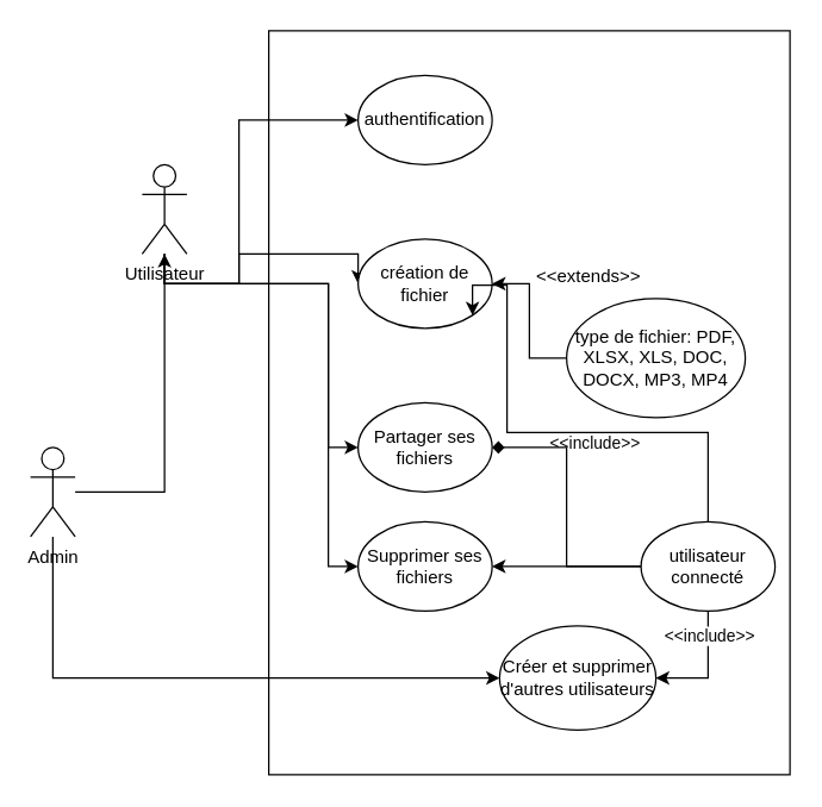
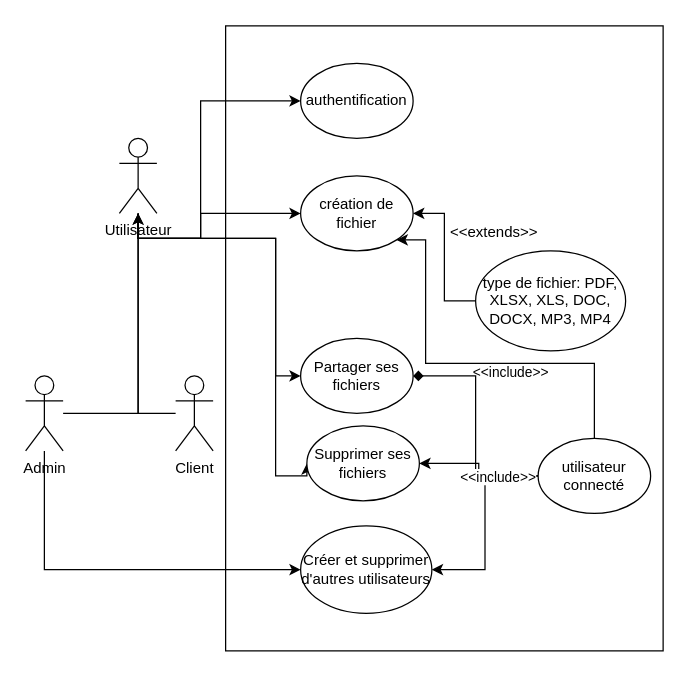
  <mxCell id="0" />
  <mxCell id="1" parent="0" />
  <mxCell id="2" value="" style="rounded=0;whiteSpace=wrap;html=1;" parent="1" vertex="1"><mxGeometry x="180" y="20" width="350" height="500" as="geometry" /></mxCell>
  <mxCell id="3" style="edgeStyle=orthogonalEdgeStyle;rounded=0;orthogonalLoop=1;jettySize=auto;html=1;entryX=0;entryY=0.5;entryDx=0;entryDy=0;" parent="1" source="7" target="13" edge="1"><mxGeometry relative="1" as="geometry"><Array as="points"><mxPoint x="160" y="190" /><mxPoint x="160" y="170" /></Array></mxGeometry></mxCell>
  <mxCell id="4" style="edgeStyle=orthogonalEdgeStyle;rounded=0;orthogonalLoop=1;jettySize=auto;html=1;entryX=0;entryY=0.5;entryDx=0;entryDy=0;" parent="1" source="7" target="17" edge="1"><mxGeometry relative="1" as="geometry"><Array as="points"><mxPoint x="220" y="190" /><mxPoint x="220" y="300" /></Array></mxGeometry></mxCell>
  <mxCell id="5" style="edgeStyle=orthogonalEdgeStyle;rounded=0;orthogonalLoop=1;jettySize=auto;html=1;entryX=0;entryY=0.5;entryDx=0;entryDy=0;" parent="1" source="7" target="18" edge="1"><mxGeometry relative="1" as="geometry"><Array as="points"><mxPoint x="220" y="190" /><mxPoint x="220" y="380" /></Array></mxGeometry></mxCell>
  <mxCell id="6" style="edgeStyle=orthogonalEdgeStyle;rounded=0;orthogonalLoop=1;jettySize=auto;html=1;entryX=0;entryY=0.5;entryDx=0;entryDy=0;" parent="1" source="7" target="27" edge="1"><mxGeometry relative="1" as="geometry"><Array as="points"><mxPoint x="160" y="190" /><mxPoint x="160" y="80" /></Array></mxGeometry></mxCell>
  <mxCell id="7" value="Utilisateur" style="shape=umlActor;verticalLabelPosition=bottom;verticalAlign=top;html=1;outlineConnect=0;" parent="1" vertex="1"><mxGeometry x="95" y="110" width="30" height="60" as="geometry" /></mxCell>
  <mxCell id="8" style="edgeStyle=orthogonalEdgeStyle;rounded=0;orthogonalLoop=1;jettySize=auto;html=1;" parent="1" source="10" target="7" edge="1"><mxGeometry relative="1" as="geometry" /></mxCell>
  <mxCell id="9" style="edgeStyle=orthogonalEdgeStyle;rounded=0;orthogonalLoop=1;jettySize=auto;html=1;entryX=0;entryY=0.5;entryDx=0;entryDy=0;" parent="1" source="10" target="19" edge="1"><mxGeometry relative="1" as="geometry"><Array as="points"><mxPoint x="35" y="455" /></Array></mxGeometry></mxCell>
  <mxCell id="10" value="Admin" style="shape=umlActor;verticalLabelPosition=bottom;verticalAlign=top;html=1;outlineConnect=0;" parent="1" vertex="1"><mxGeometry x="20" y="300" width="30" height="60" as="geometry" /></mxCell>
- <mxCell id="13" value="création de fichier" style="ellipse;whiteSpace=wrap;html=1;" parent="1" vertex="1"><mxGeometry x="240" y="160" width="90" height="60" as="geometry" /></mxCell>
+ <mxCell id="11" style="edgeStyle=orthogonalEdgeStyle;rounded=0;orthogonalLoop=1;jettySize=auto;html=1;" parent="1" source="12" target="7" edge="1"><mxGeometry relative="1" as="geometry" /></mxCell>
+ <mxCell id="12" value="Client" style="shape=umlActor;verticalLabelPosition=bottom;verticalAlign=top;html=1;outlineConnect=0;" parent="1" vertex="1"><mxGeometry x="140" y="300" width="30" height="60" as="geometry" /></mxCell>
+ <mxCell id="13" value="création de fichier" style="ellipse;whiteSpace=wrap;html=1;" parent="1" vertex="1"><mxGeometry x="240" y="140" width="90" height="60" as="geometry" /></mxCell>
  <mxCell id="14" style="edgeStyle=orthogonalEdgeStyle;rounded=0;orthogonalLoop=1;jettySize=auto;html=1;" parent="1" source="15" target="13" edge="1"><mxGeometry relative="1" as="geometry" /></mxCell>
  <mxCell id="15" value="type de fichier: PDF, XLSX, XLS, DOC, DOCX, MP3, MP4" style="ellipse;whiteSpace=wrap;html=1;" parent="1" vertex="1"><mxGeometry x="380" y="200" width="120" height="80" as="geometry" /></mxCell>
  <mxCell id="16" value="&amp;lt;&amp;lt;extends&amp;gt;&amp;gt;" style="text;html=1;align=center;verticalAlign=middle;whiteSpace=wrap;rounded=0;" parent="1" vertex="1"><mxGeometry x="365" y="170" width="60" height="30" as="geometry" /></mxCell>
  <mxCell id="17" value="Partager ses fichiers" style="ellipse;whiteSpace=wrap;html=1;" parent="1" vertex="1"><mxGeometry x="240" y="270" width="90" height="60" as="geometry" /></mxCell>
- <mxCell id="18" value="Supprimer ses fichiers" style="ellipse;whiteSpace=wrap;html=1;" parent="1" vertex="1"><mxGeometry x="240" y="350" width="90" height="60" as="geometry" /></mxCell>
- <mxCell id="19" value="Créer et supprimer d'autres utilisateurs" style="ellipse;whiteSpace=wrap;html=1;" parent="1" vertex="1"><mxGeometry x="335" y="420" width="105" height="70" as="geometry" /></mxCell>
+ <mxCell id="18" value="Supprimer ses fichiers" style="ellipse;whiteSpace=wrap;html=1;" parent="1" vertex="1"><mxGeometry x="245" y="340" width="90" height="60" as="geometry" /></mxCell>
+ <mxCell id="19" value="Créer et supprimer d'autres utilisateurs" style="ellipse;whiteSpace=wrap;html=1;" parent="1" vertex="1"><mxGeometry x="240" y="420" width="105" height="70" as="geometry" /></mxCell>
  <mxCell id="20" style="edgeStyle=orthogonalEdgeStyle;rounded=0;orthogonalLoop=1;jettySize=auto;html=1;entryX=1;entryY=1;entryDx=0;entryDy=0;" parent="1" source="26" target="13" edge="1"><mxGeometry relative="1" as="geometry"><Array as="points"><mxPoint x="475" y="290" /><mxPoint x="340" y="290" /><mxPoint x="340" y="191" /></Array></mxGeometry></mxCell>
  <mxCell id="21" value="&amp;lt;&amp;lt;include&amp;gt;&amp;gt;" style="edgeLabel;html=1;align=center;verticalAlign=middle;resizable=0;points=[];" parent="20" vertex="1" connectable="0"><mxGeometry x="-0.19" y="6" relative="1" as="geometry"><mxPoint as="offset" /></mxGeometry></mxCell>
  <mxCell id="22" style="edgeStyle=orthogonalEdgeStyle;rounded=0;orthogonalLoop=1;jettySize=auto;html=1;entryX=1;entryY=0.5;entryDx=0;entryDy=0;endArrow=diamond;" parent="1" source="26" target="17" edge="1"><mxGeometry relative="1" as="geometry" /></mxCell>
  <mxCell id="23" style="edgeStyle=orthogonalEdgeStyle;rounded=0;orthogonalLoop=1;jettySize=auto;html=1;" parent="1" source="26" target="18" edge="1"><mxGeometry relative="1" as="geometry" /></mxCell>
  <mxCell id="24" style="edgeStyle=orthogonalEdgeStyle;rounded=0;orthogonalLoop=1;jettySize=auto;html=1;entryX=1;entryY=0.5;entryDx=0;entryDy=0;" parent="1" source="26" target="19" edge="1"><mxGeometry relative="1" as="geometry" /></mxCell>
  <mxCell id="25" value="&amp;lt;&amp;lt;include&amp;gt;&amp;gt;" style="edgeLabel;html=1;align=center;verticalAlign=middle;resizable=0;points=[];" parent="24" vertex="1" connectable="0"><mxGeometry x="-0.591" relative="1" as="geometry"><mxPoint as="offset" /></mxGeometry></mxCell>
  <mxCell id="26" value="utilisateur connecté" style="ellipse;whiteSpace=wrap;html=1;" parent="1" vertex="1"><mxGeometry x="430" y="350" width="90" height="60" as="geometry" /></mxCell>
  <mxCell id="27" value="authentification" style="ellipse;whiteSpace=wrap;html=1;" parent="1" vertex="1"><mxGeometry x="240" y="50" width="90" height="60" as="geometry" /></mxCell>
